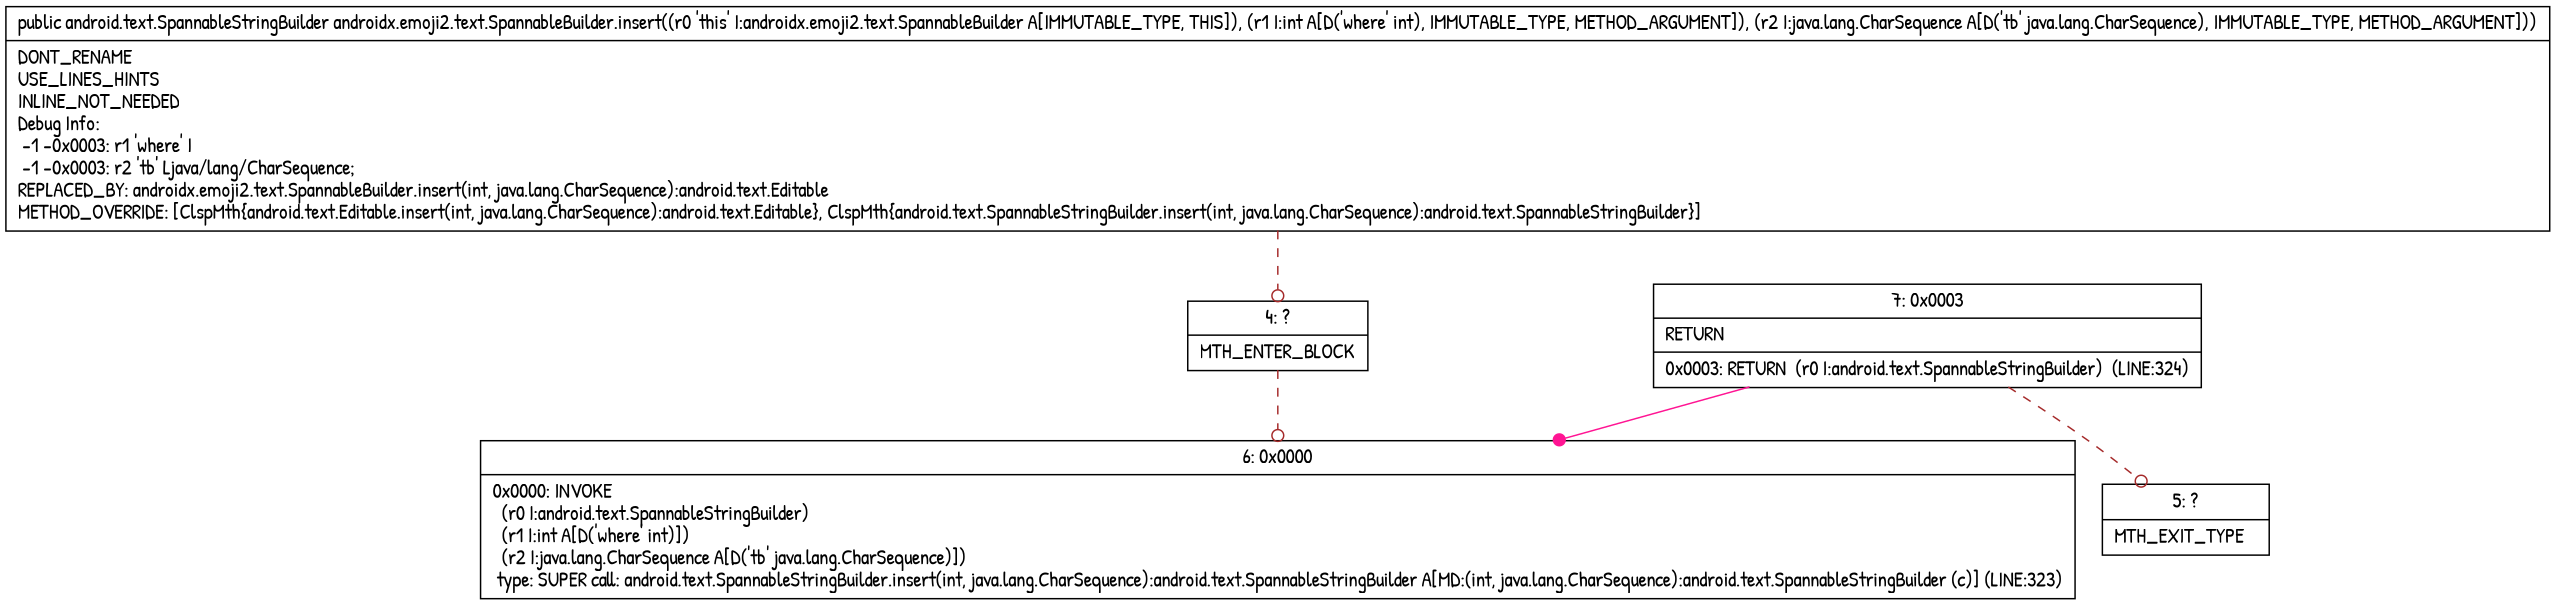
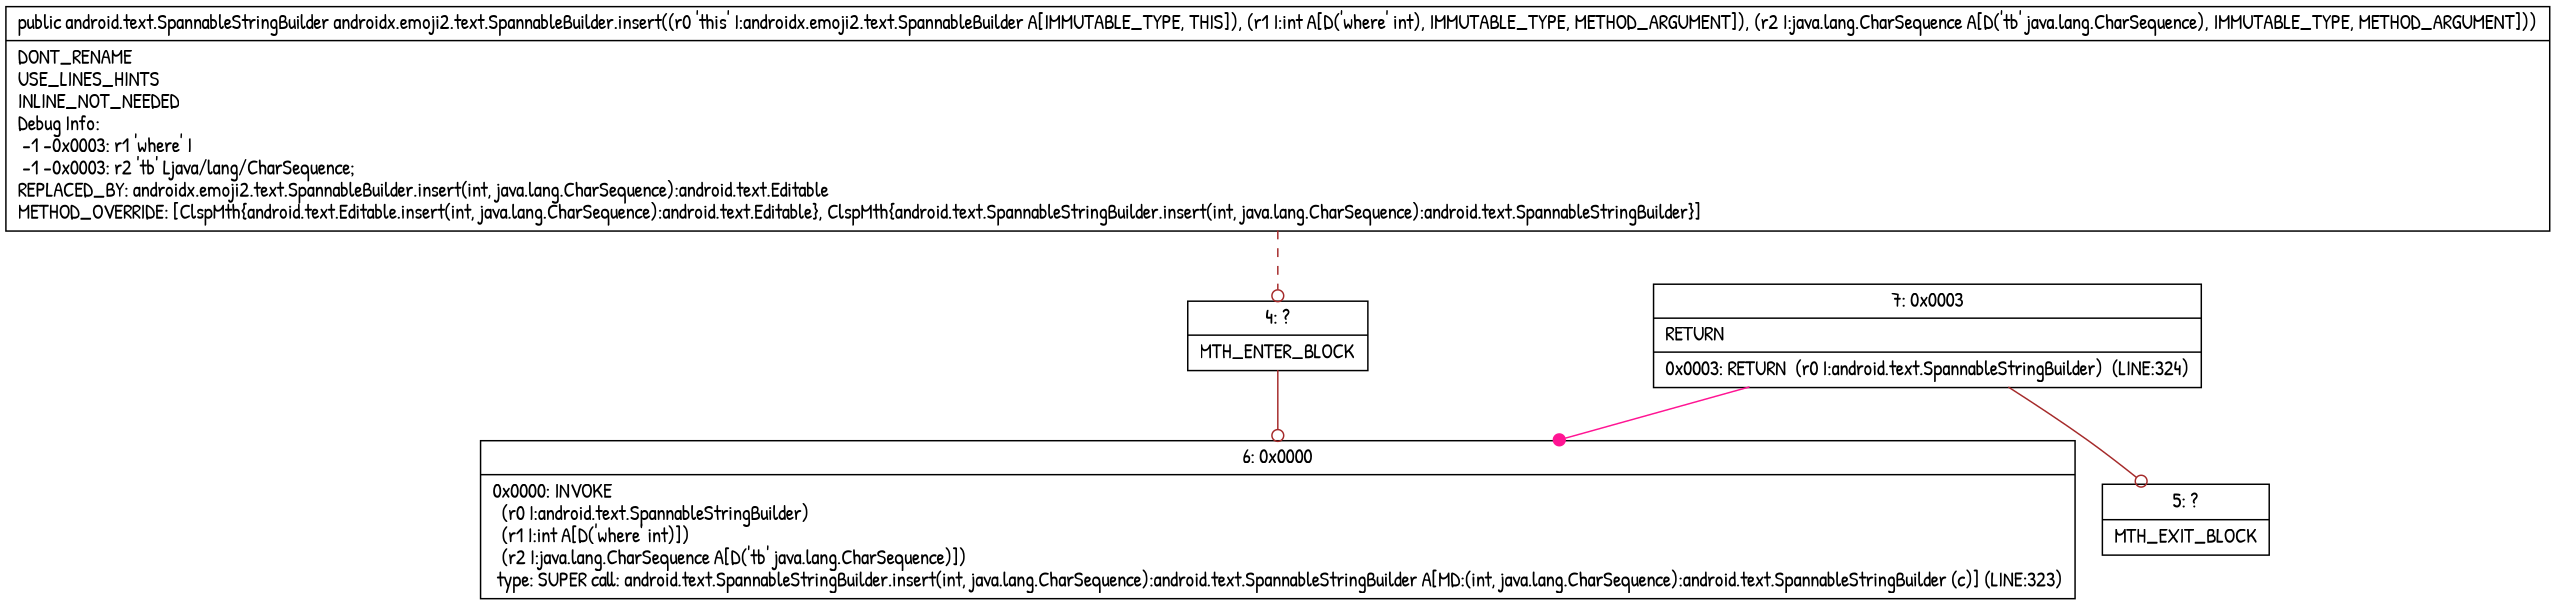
  digraph {
    fontname="Patrick Hand"
    node [fontname="Patrick Hand" shape=record]
    edge [arrowhead=odot color=brown fontname="Patrick Hand" style=solid]
    n1 [label="{4\:\ ?|MTH_ENTER_BLOCK\l}"]
    n2 [label="{6\:\ 0x0000|0x0000: INVOKE  \l  (r0 I:android.text.SpannableStringBuilder)\l  (r1 I:int A[D('where' int)])\l  (r2 I:java.lang.CharSequence A[D('tb' java.lang.CharSequence)])\l type: SUPER call: android.text.SpannableStringBuilder.insert(int, java.lang.CharSequence):android.text.SpannableStringBuilder A[MD:(int, java.lang.CharSequence):android.text.SpannableStringBuilder (c)] (LINE:323)\l}"]
    n3 [label="{7\:\ 0x0003|RETURN\l|0x0003: RETURN  (r0 I:android.text.SpannableStringBuilder)  (LINE:324)\l}"]
-   n4 [label="{5\:\ ?|MTH_EXIT_TYPE\l}"]
+   n4 [label="{5\:\ ?|MTH_EXIT_BLOCK\l}"]
    n5 [label="{public android.text.SpannableStringBuilder androidx.emoji2.text.SpannableBuilder.insert((r0 'this' I:androidx.emoji2.text.SpannableBuilder A[IMMUTABLE_TYPE, THIS]), (r1 I:int A[D('where' int), IMMUTABLE_TYPE, METHOD_ARGUMENT]), (r2 I:java.lang.CharSequence A[D('tb' java.lang.CharSequence), IMMUTABLE_TYPE, METHOD_ARGUMENT]))  | DONT_RENAME\lUSE_LINES_HINTS\lINLINE_NOT_NEEDED\lDebug Info:\l  \-1 \-0x0003: r1 'where' I\l  \-1 \-0x0003: r2 'tb' Ljava\/lang\/CharSequence;\lREPLACED_BY: androidx.emoji2.text.SpannableBuilder.insert(int, java.lang.CharSequence):android.text.Editable\lMETHOD_OVERRIDE: [ClspMth\{android.text.Editable.insert(int, java.lang.CharSequence):android.text.Editable\}, ClspMth\{android.text.SpannableStringBuilder.insert(int, java.lang.CharSequence):android.text.SpannableStringBuilder\}]\l}"]
-   n1 -> n2 [style=dashed]
+   n1 -> n2
    n3 -> n2 [arrowhead=dot color=deeppink]
-   n3 -> n4 [style=dashed]
+   n3 -> n4
    n5 -> n1 [style=dashed]
  }
